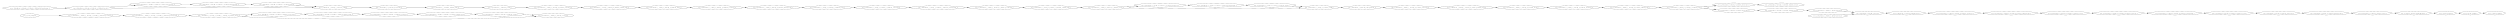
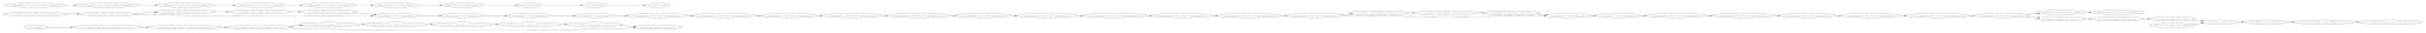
  digraph {
    fontname="Liberation Serif"
    rankdir=LR
    node [fontname="Liberation Serif"]
    edge [fontname="Liberation Serif"]
    "root_a_2/tail_a/input_0"
    "root_a_0/backbone_c_6/body_a_12/body_e_23/body_b_29/block_b/conv3x3_0"
    "root_a_0/backbone_c_6/body_a_12/body_e_23/body_b_29/block_b/batch_norm_0"
    "root_a_0/backbone_c_6/body_a_12/body_e_23/body_b_29/block_b/relu_0"
    "root_a_0/backbone_c_6/body_a_12/body_e_22/block_e/conv3x3_0"
    "root_a_0/backbone_c_6/body_a_12/body_e/concat_0"
    "root_a_0/backbone_c_6/body_a_12/body_e_22/block_e/batch_norm_0"
    "root_a_0/backbone_c_6/body_a_12/body_e_22/block_e/conv3x3_1"
    "root_a_0/backbone_c_6/body_a_12/body_e_22/block_e/batch_norm_1"
    "root_a_0/backbone_c_6/body_a_12/body_e_22/block_e/relu_0"
    "root_a_0/backbone_c_6/body_a_11/block_c_20/block_b/batch_norm_0"
    "root_a_0/backbone_c_6/body_a_11/block_c_20/block_b/relu_0"
    "root_a_0/backbone_c_6/body_a_11/block_c_21/block_b/conv3x3_0"
    "root_a_0/backbone_c_6/body_a_11/block_c/add_0"
    "root_a_0/backbone_c_6/body_a_11/block_c_21/block_b/batch_norm_0"
    "root_a_0/backbone_c_3/blocksr_b/conv3x3s_0"
    "root_a_0/backbone_c_6/body_a_11/block_c_21/block_b/relu_0"
    "root_a_0/backbone_c_3/blocksr_b/batch_norm_0"
    "root_a_0/backbone_c_3/blocksr_b/relu_0"
    "root_a_0/backbone_c_7/body_a_14/body_b_26/block_f/conv1x1_0"
    "root_a_0/backbone_c_7/body_a_14/body_b_26/block_f/batch_norm_0"
    "root_a_0/backbone_c_7/body_a_14/body_b_26/block_f/relu_0"
    "root_a_0/backbone_c_7/body_a_14/body_b_26/block_f/conv3x3_0"
    "root_a_0/backbone_c_7/body_a_14/body_b_26/block_f/batch_norm_1"
    "root_a_0/backbone_c_7/body_a_14/body_b_26/block_f/relu_1"
    "root_a_0/backbone_c_7/body_a_13/block_c_24/block_e/conv3x3_0"
    "root_a_0/backbone_c_7/body_a_13/block_c_24/block_e/batch_norm_0"
    "root_a_0/backbone_c_7/body_a_13/block_c_24/block_e/conv3x3_1"
    "root_a_0/backbone_c_7/body_a_13/block_c_24/block_e/batch_norm_1"
    "root_a_0/backbone_c_7/body_a_13/block_c_24/block_e/relu_0"
    "root_a_0/backbone_c_7/body_a_13/block_c_25/block_b/conv3x3_0"
    "root_a_0/backbone_c_7/body_a_13/block_c/add_0"
    "root_a_0/backbone_c_7/body_a_13/block_c_25/block_b/batch_norm_0"
    "root_a_0/backbone_c_4/blocksr_a/maxpool2x2_0"
    "root_a_0/backbone_c_7/body_a_13/block_c_25/block_b/relu_0"
    "root_a_0/backbone_c_8/body_c_17/body_b_27/block_f/conv1x1_0"
    "root_a_0/backbone_c_8/body_c_17/body_b_27/block_f/batch_norm_0"
    "root_a_0/backbone_c_8/body_c_17/body_b_27/block_f/relu_0"
    "root_a_0/backbone_c_8/body_c_17/body_b_27/block_f/conv3x3_0"
    "root_a_0/backbone_c_8/body_c_17/body_b_27/block_f/batch_norm_1"
    "root_a_0/backbone_c_8/body_c_17/body_b_27/block_f/relu_1"
    "root_a_0/backbone_c_8/body_c_16/block_b/conv3x3_0"
    "root_a_0/backbone_c_8/body_c_15/block_b/conv3x3_0"
    "root_a_0/backbone_c_8/body_c_16/block_b/batch_norm_0"
    "root_a_0/backbone_c_8/body_c_15/block_b/batch_norm_0"
    "root_a_0/backbone_c_8/body_c_16/block_b/relu_0"
    "root_a_0/backbone_c_8/body_c/concat_0"
    "root_a_0/backbone_c_5/blocksr_a/maxpool2x2_0"
    "root_a_0/backbone_c_8/body_c_15/block_b/relu_0"
    "root_a_0/backbone_c_9/body_a_19/body_b_28/block_f/conv1x1_0"
    "root_a_0/backbone_c_9/body_a_19/body_b_28/block_f/batch_norm_0"
-   "root_a_0/backbone_c_9/body_a_19/body_b_28/block_f/relu_0"
    "root_a_0/backbone_c_9/body_a_19/body_b_28/block_f/conv3x3_0"
    "root_a_0/backbone_c_9/body_a_19/body_b_28/block_f/batch_norm_1"
    "root_a_0/backbone_c_9/body_a_19/body_b_28/block_f/relu_1"
    "root_a_0/backbone_c_9/body_a_18/block_b/conv3x3_0"
    "root_a_0/backbone_c_9/body_a_18/block_b/batch_norm_0"
    "root_a_0/backbone_c_9/body_a_18/block_b/relu_0"
    "root_a_1/head_a_10/pool_a/globalmaxpool_0"
    "root_a_1/head_a/flatten_0"
    "root_a_1/head_a/logits_0"
    "root_a_1/head_a/output_0"
    "root_a_2/tail_a/input_0" -> "root_a_0/backbone_c_6/body_a_12/body_e_23/body_b_29/block_b/conv3x3_0"
    "root_a_0/backbone_c_6/body_a_12/body_e_23/body_b_29/block_b/conv3x3_0" -> "root_a_0/backbone_c_6/body_a_12/body_e_23/body_b_29/block_b/batch_norm_0"
    "root_a_0/backbone_c_6/body_a_12/body_e_23/body_b_29/block_b/batch_norm_0" -> "root_a_0/backbone_c_6/body_a_12/body_e_23/body_b_29/block_b/relu_0"
    "root_a_0/backbone_c_6/body_a_12/body_e_23/body_b_29/block_b/relu_0" -> "root_a_0/backbone_c_6/body_a_12/body_e_22/block_e/conv3x3_0"
    "root_a_0/backbone_c_6/body_a_12/body_e_23/body_b_29/block_b/relu_0" -> "root_a_0/backbone_c_6/body_a_12/body_e/concat_0"
    "root_a_0/backbone_c_6/body_a_12/body_e_22/block_e/conv3x3_0" -> "root_a_0/backbone_c_6/body_a_12/body_e_22/block_e/batch_norm_0"
    "root_a_0/backbone_c_6/body_a_12/body_e_22/block_e/batch_norm_0" -> "root_a_0/backbone_c_6/body_a_12/body_e_22/block_e/conv3x3_1"
    "root_a_0/backbone_c_6/body_a_12/body_e_22/block_e/conv3x3_1" -> "root_a_0/backbone_c_6/body_a_12/body_e_22/block_e/batch_norm_1"
    "root_a_0/backbone_c_6/body_a_12/body_e_22/block_e/batch_norm_1" -> "root_a_0/backbone_c_6/body_a_12/body_e_22/block_e/relu_0"
    "root_a_0/backbone_c_6/body_a_12/body_e_22/block_e/relu_0" -> "root_a_0/backbone_c_6/body_a_12/body_e/concat_0"
    "root_a_0/backbone_c_6/body_a_11/block_c_20/block_b/batch_norm_0" -> "root_a_0/backbone_c_6/body_a_11/block_c_20/block_b/relu_0"
    "root_a_0/backbone_c_6/body_a_11/block_c_20/block_b/relu_0" -> "root_a_0/backbone_c_6/body_a_11/block_c_21/block_b/conv3x3_0"
    "root_a_0/backbone_c_6/body_a_11/block_c_20/block_b/relu_0" -> "root_a_0/backbone_c_6/body_a_11/block_c/add_0"
    "root_a_0/backbone_c_6/body_a_11/block_c_21/block_b/conv3x3_0" -> "root_a_0/backbone_c_6/body_a_11/block_c_21/block_b/batch_norm_0"
    "root_a_0/backbone_c_6/body_a_11/block_c/add_0" -> "root_a_0/backbone_c_3/blocksr_b/conv3x3s_0"
    "root_a_0/backbone_c_6/body_a_11/block_c_21/block_b/batch_norm_0" -> "root_a_0/backbone_c_6/body_a_11/block_c_21/block_b/relu_0"
    "root_a_0/backbone_c_3/blocksr_b/conv3x3s_0" -> "root_a_0/backbone_c_3/blocksr_b/batch_norm_0"
    "root_a_0/backbone_c_6/body_a_11/block_c_21/block_b/relu_0" -> "root_a_0/backbone_c_6/body_a_11/block_c/add_0"
    "root_a_0/backbone_c_3/blocksr_b/batch_norm_0" -> "root_a_0/backbone_c_3/blocksr_b/relu_0"
    "root_a_0/backbone_c_3/blocksr_b/relu_0" -> "root_a_0/backbone_c_7/body_a_14/body_b_26/block_f/conv1x1_0"
    "root_a_0/backbone_c_7/body_a_14/body_b_26/block_f/conv1x1_0" -> "root_a_0/backbone_c_7/body_a_14/body_b_26/block_f/batch_norm_0"
    "root_a_0/backbone_c_7/body_a_14/body_b_26/block_f/batch_norm_0" -> "root_a_0/backbone_c_7/body_a_14/body_b_26/block_f/relu_0"
    "root_a_0/backbone_c_7/body_a_14/body_b_26/block_f/relu_0" -> "root_a_0/backbone_c_7/body_a_14/body_b_26/block_f/conv3x3_0"
    "root_a_0/backbone_c_7/body_a_14/body_b_26/block_f/conv3x3_0" -> "root_a_0/backbone_c_7/body_a_14/body_b_26/block_f/batch_norm_1"
    "root_a_0/backbone_c_7/body_a_14/body_b_26/block_f/batch_norm_1" -> "root_a_0/backbone_c_7/body_a_14/body_b_26/block_f/relu_1"
    "root_a_0/backbone_c_7/body_a_14/body_b_26/block_f/relu_1" -> "root_a_0/backbone_c_7/body_a_13/block_c_24/block_e/conv3x3_0"
    "root_a_0/backbone_c_7/body_a_13/block_c_24/block_e/conv3x3_0" -> "root_a_0/backbone_c_7/body_a_13/block_c_24/block_e/batch_norm_0"
    "root_a_0/backbone_c_7/body_a_13/block_c_24/block_e/batch_norm_0" -> "root_a_0/backbone_c_7/body_a_13/block_c_24/block_e/conv3x3_1"
    "root_a_0/backbone_c_7/body_a_13/block_c_24/block_e/conv3x3_1" -> "root_a_0/backbone_c_7/body_a_13/block_c_24/block_e/batch_norm_1"
    "root_a_0/backbone_c_7/body_a_13/block_c_24/block_e/batch_norm_1" -> "root_a_0/backbone_c_7/body_a_13/block_c_24/block_e/relu_0"
    "root_a_0/backbone_c_7/body_a_13/block_c_24/block_e/relu_0" -> "root_a_0/backbone_c_7/body_a_13/block_c_25/block_b/conv3x3_0"
    "root_a_0/backbone_c_7/body_a_13/block_c_24/block_e/relu_0" -> "root_a_0/backbone_c_7/body_a_13/block_c/add_0"
    "root_a_0/backbone_c_7/body_a_13/block_c_25/block_b/conv3x3_0" -> "root_a_0/backbone_c_7/body_a_13/block_c_25/block_b/batch_norm_0"
    "root_a_0/backbone_c_7/body_a_13/block_c/add_0" -> "root_a_0/backbone_c_4/blocksr_a/maxpool2x2_0"
    "root_a_0/backbone_c_7/body_a_13/block_c_25/block_b/batch_norm_0" -> "root_a_0/backbone_c_7/body_a_13/block_c_25/block_b/relu_0"
    "root_a_0/backbone_c_4/blocksr_a/maxpool2x2_0" -> "root_a_0/backbone_c_8/body_c_17/body_b_27/block_f/conv1x1_0"
    "root_a_0/backbone_c_7/body_a_13/block_c_25/block_b/relu_0" -> "root_a_0/backbone_c_7/body_a_13/block_c/add_0"
    "root_a_0/backbone_c_8/body_c_17/body_b_27/block_f/conv1x1_0" -> "root_a_0/backbone_c_8/body_c_17/body_b_27/block_f/batch_norm_0"
    "root_a_0/backbone_c_8/body_c_17/body_b_27/block_f/batch_norm_0" -> "root_a_0/backbone_c_8/body_c_17/body_b_27/block_f/relu_0"
    "root_a_0/backbone_c_8/body_c_17/body_b_27/block_f/relu_0" -> "root_a_0/backbone_c_8/body_c_17/body_b_27/block_f/conv3x3_0"
    "root_a_0/backbone_c_8/body_c_17/body_b_27/block_f/conv3x3_0" -> "root_a_0/backbone_c_8/body_c_17/body_b_27/block_f/batch_norm_1"
    "root_a_0/backbone_c_8/body_c_17/body_b_27/block_f/batch_norm_1" -> "root_a_0/backbone_c_8/body_c_17/body_b_27/block_f/relu_1"
    "root_a_0/backbone_c_8/body_c_17/body_b_27/block_f/relu_1" -> "root_a_0/backbone_c_8/body_c_16/block_b/conv3x3_0"
    "root_a_0/backbone_c_8/body_c_17/body_b_27/block_f/relu_1" -> "root_a_0/backbone_c_8/body_c_15/block_b/conv3x3_0"
    "root_a_0/backbone_c_8/body_c_16/block_b/conv3x3_0" -> "root_a_0/backbone_c_8/body_c_16/block_b/batch_norm_0"
    "root_a_0/backbone_c_8/body_c_15/block_b/conv3x3_0" -> "root_a_0/backbone_c_8/body_c_15/block_b/batch_norm_0"
    "root_a_0/backbone_c_8/body_c_15/block_b/batch_norm_0" -> "root_a_0/backbone_c_8/body_c_15/block_b/relu_0"
    "root_a_0/backbone_c_8/body_c_16/block_b/relu_0" -> "root_a_0/backbone_c_8/body_c/concat_0"
    "root_a_0/backbone_c_8/body_c/concat_0" -> "root_a_0/backbone_c_5/blocksr_a/maxpool2x2_0"
    "root_a_0/backbone_c_5/blocksr_a/maxpool2x2_0" -> "root_a_0/backbone_c_9/body_a_19/body_b_28/block_f/conv1x1_0"
    "root_a_0/backbone_c_8/body_c_15/block_b/relu_0" -> "root_a_0/backbone_c_8/body_c/concat_0"
    "root_a_0/backbone_c_9/body_a_19/body_b_28/block_f/conv1x1_0" -> "root_a_0/backbone_c_9/body_a_19/body_b_28/block_f/batch_norm_0"
-   "root_a_0/backbone_c_9/body_a_19/body_b_28/block_f/batch_norm_0" -> "root_a_0/backbone_c_9/body_a_19/body_b_28/block_f/relu_0"
-   "root_a_0/backbone_c_9/body_a_19/body_b_28/block_f/relu_0" -> "root_a_0/backbone_c_9/body_a_19/body_b_28/block_f/conv3x3_0"
    "root_a_0/backbone_c_9/body_a_19/body_b_28/block_f/conv3x3_0" -> "root_a_0/backbone_c_9/body_a_19/body_b_28/block_f/batch_norm_1"
    "root_a_0/backbone_c_9/body_a_19/body_b_28/block_f/batch_norm_1" -> "root_a_0/backbone_c_9/body_a_19/body_b_28/block_f/relu_1"
    "root_a_0/backbone_c_9/body_a_19/body_b_28/block_f/relu_1" -> "root_a_0/backbone_c_9/body_a_18/block_b/conv3x3_0"
    "root_a_0/backbone_c_9/body_a_18/block_b/conv3x3_0" -> "root_a_0/backbone_c_9/body_a_18/block_b/batch_norm_0"
    "root_a_0/backbone_c_9/body_a_18/block_b/batch_norm_0" -> "root_a_0/backbone_c_9/body_a_18/block_b/relu_0"
    "root_a_0/backbone_c_9/body_a_18/block_b/relu_0" -> "root_a_1/head_a_10/pool_a/globalmaxpool_0"
    "root_a_1/head_a_10/pool_a/globalmaxpool_0" -> "root_a_1/head_a/flatten_0"
    "root_a_1/head_a/flatten_0" -> "root_a_1/head_a/logits_0"
    "root_a_1/head_a/logits_0" -> "root_a_1/head_a/output_0"
  }
